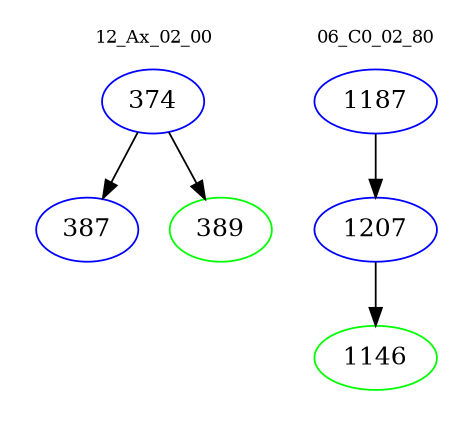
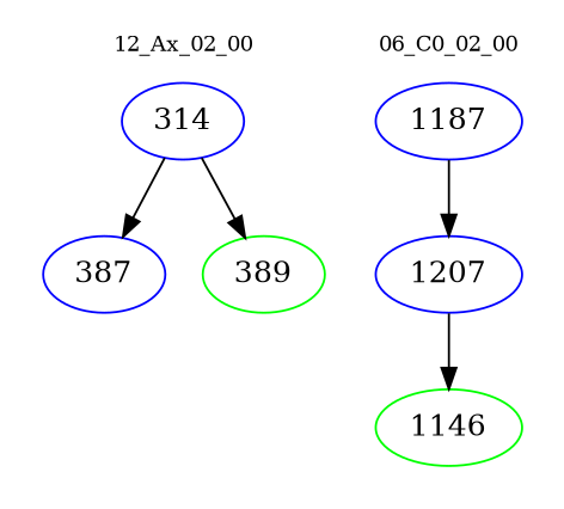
  digraph {
    node [color=blue]
    edge [color=black]
-   n1 [label=374]
+   n1 [label=314]
    n2 [label=387]
    n3 [color=green label=389]
    n4 [label=1187]
    n5 [color=green label=1146]
    n6 [label=1207]
    subgraph cluster_1 {
      color=white
      fontsize=10
      label="12_Ax_02_00"
      n1
      n2
      n3
    }
    subgraph cluster_2 {
      color=white
      fontsize=10
-     label="06_C0_02_80"
+     label="06_C0_02_00"
      n4
      n5
      n6
    }
    n1 -> n2
    n1 -> n3
    n4 -> n6
    n6 -> n5
  }
